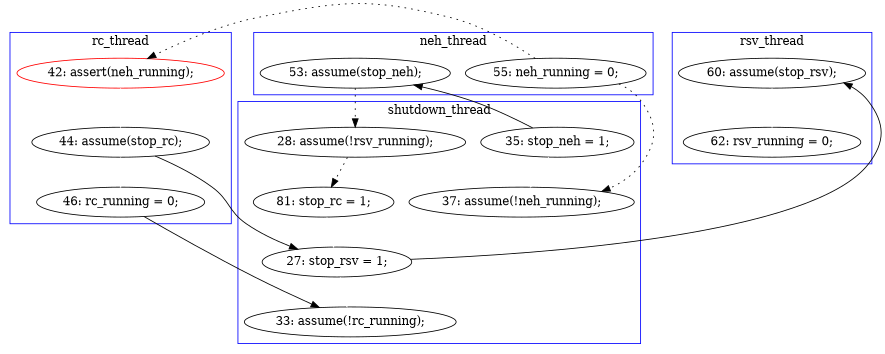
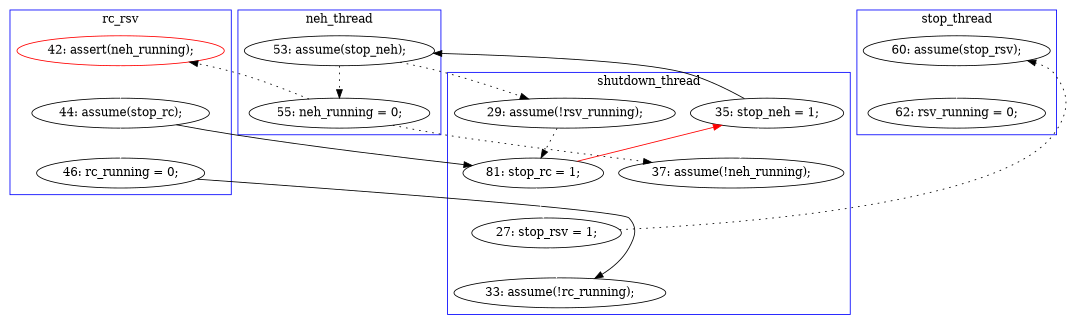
  digraph {
    fontname="DejaVu Serif"
    node [fontname="DejaVu Serif"]
    edge [color=black fontname="DejaVu Serif" style=solid]
    n1 [color=red label="42: assert(neh_running);"]
    n2 [label="44: assume(stop_rc);"]
    n3 [label="46: rc_running = 0;"]
    n4 [label="60: assume(stop_rsv);"]
    n5 [label="62: rsv_running = 0;"]
    n6 [label="55: neh_running = 0;"]
    n7 [label="53: assume(stop_neh);"]
    n8 [label="37: assume(!neh_running);"]
    n9 [label="35: stop_neh = 1;"]
    n10 [label="27: stop_rsv = 1;"]
    n11 [label="33: assume(!rc_running);"]
-   n12 [label="28: assume(!rsv_running);"]
+   n12 [label="29: assume(!rsv_running);"]
    n13 [label="81: stop_rc = 1;"]
    subgraph cluster_1 {
      color=blue
-     label=rc_thread
+     label=rc_rsv
      n1
      n2
      n3
    }
    subgraph cluster_2 {
      color=blue
-     label=rsv_thread
+     label=stop_thread
      n4
      n5
    }
    subgraph cluster_3 {
      color=blue
      label=neh_thread
      n6
      n7
    }
    subgraph cluster_4 {
      color=blue
      label=shutdown_thread
      n8
      n9
      n10
      n11
      n12
      n13
    }
    n1 -> n2 [color=white]
    n2 -> n3 [color=white]
-   n2 -> n10 [constraint=false]
+   n2 -> n13 [constraint=false]
    n3 -> n11 [constraint=false]
    n4 -> n5 [color=white]
    n6 -> n1 [constraint=false style=dotted]
    n6 -> n8 [constraint=false style=dotted]
+   n7 -> n6 [style=dotted]
    n7 -> n12 [style=dotted]
    n9 -> n7 [constraint=false]
    n9 -> n8 [color=white]
-   n10 -> n4 [constraint=false]
+   n10 -> n4 [constraint=false style=dotted]
    n10 -> n11 [color=white]
    n12 -> n13 [style=dotted]
+   n13 -> n9 [color=red constraint=false]
    n13 -> n10 [color=white]
  }
